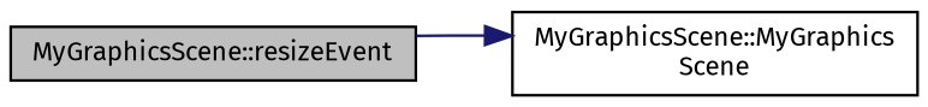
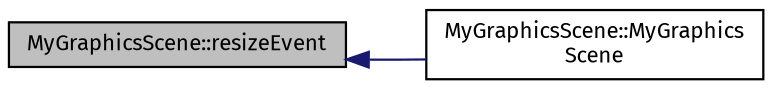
  digraph {
    rankdir=LR
    fontname="Fira Sans"
    node [color=black fontname="Fira Sans" fontsize=10 shape=record style=filled]
    n1 [fillcolor=grey75 fontcolor=black height=0.2 label="MyGraphicsScene::resizeEvent" width=0.4]
    n2 [fillcolor=white height=0.2 label="MyGraphicsScene::MyGraphics\lScene" width=0.4]
-   n2 -> n1 [color=midnightblue dir=back fontname="Fira Sans" fontsize=10 labelfontname=Helvetica labelfontsize=10 style=solid]
+   n1 -> n2 [color=midnightblue dir=back fontname="Fira Sans" fontsize=10 labelfontname=Helvetica labelfontsize=10 style=solid]
  }
